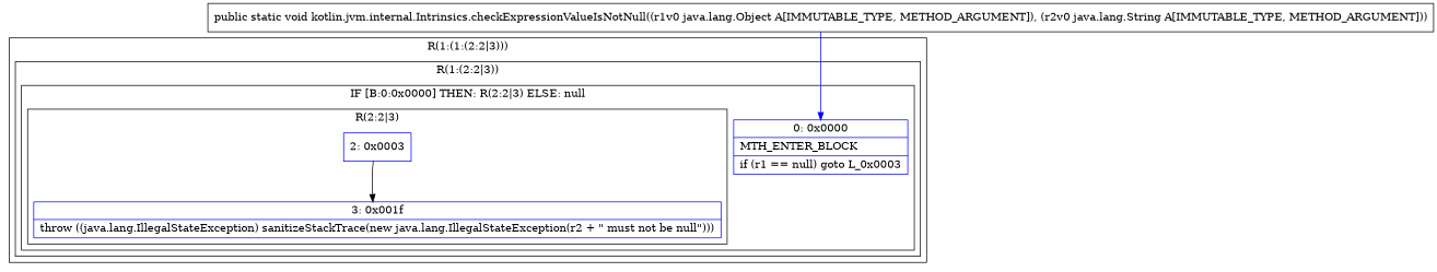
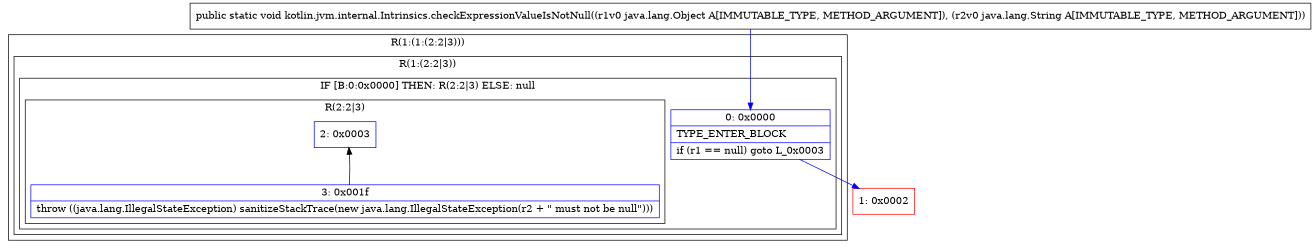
  digraph {
    node [color=blue shape=record]
    edge [color=blue style=solid]
    n1 [label="{2\:\ 0x0003}"]
    n2 [label="{3\:\ 0x001f|throw ((java.lang.IllegalStateException) sanitizeStackTrace(new java.lang.IllegalStateException(r2 + \" must not be null\")))\l}"]
-   n3 [label="{0\:\ 0x0000|MTH_ENTER_BLOCK\l|if (r1 == null) goto L_0x0003\l}"]
+   n3 [label="{0\:\ 0x0000|TYPE_ENTER_BLOCK\l|if (r1 == null) goto L_0x0003\l}"]
+   n4 [color=red label="{1\:\ 0x0002}"]
    n5 [label="{public static void kotlin.jvm.internal.Intrinsics.checkExpressionValueIsNotNull((r1v0 java.lang.Object A[IMMUTABLE_TYPE, METHOD_ARGUMENT]), (r2v0 java.lang.String A[IMMUTABLE_TYPE, METHOD_ARGUMENT])) }" color=""]
    subgraph cluster_1 {
      label="R(1:(1:(2:2|3)))"
      subgraph cluster_2 {
        label="R(1:(2:2|3))"
        subgraph cluster_3 {
          label="IF [B:0:0x0000] THEN: R(2:2|3) ELSE: null"
          n3
          subgraph cluster_4 {
            label="R(2:2|3)"
            n1
            n2
          }
        }
      }
    }
-   n1 -> n2 [color=black]
+   n2 -> n1 [color=black]
+   n3 -> n4
    n5 -> n3
  }
